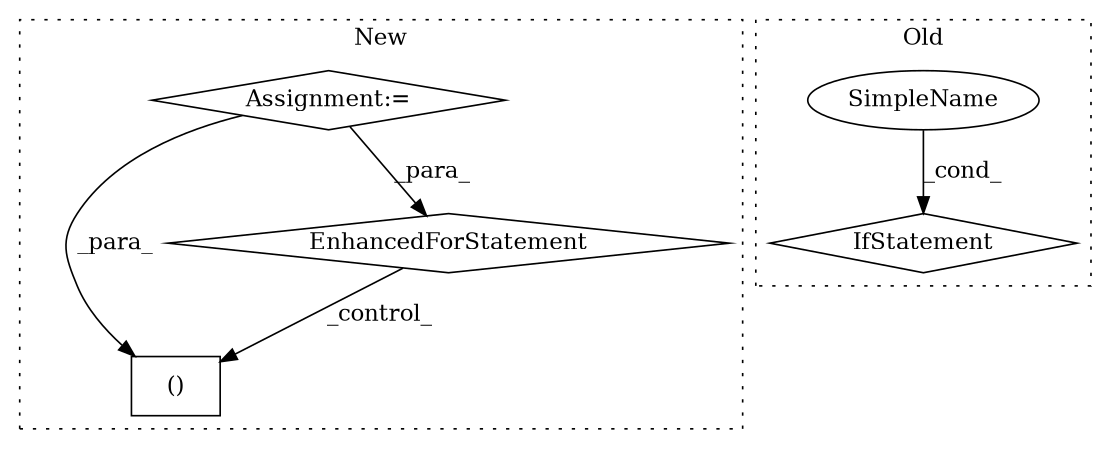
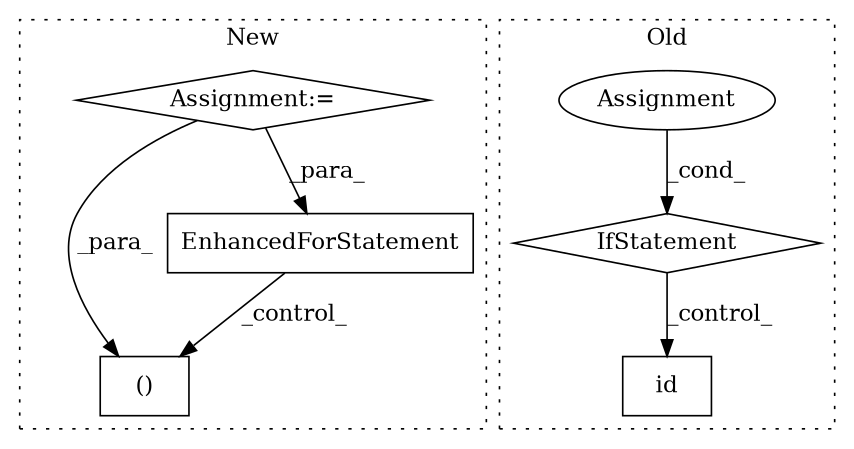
  digraph {
    node [l="53,2" s="5577,5672" shape=diamond]
    n1 [a=106 l=29 label="()" s=5815 shape=box]
-   n2 [a=70 label=EnhancedForStatement]
+   n2 [a=70 label=EnhancedForStatement shape=box]
    n3 [a=7 label="Assignment:="]
+   n4 [a=32 l="3,1" label=id s="5023,5065" shape=box]
    n5 [a=25 l="4,2" label=IfStatement s="4899,4945"]
-   n6 [a=42 label=SimpleName shape=ellipse l="" s=""]
+   n6 [a=42 label=Assignment shape=ellipse l="" s=""]
    subgraph cluster_1 {
      label=New
      style=dotted
      n1
      n2
      n3
    }
    subgraph cluster_2 {
      label=Old
      style=dotted
+     n4
      n5
      n6
    }
    n2 -> n1 [label=_control_]
    n3 -> n1 [label=_para_]
    n3 -> n2 [label=_para_]
+   n5 -> n4 [label=_control_]
    n6 -> n5 [label=_cond_]
  }
